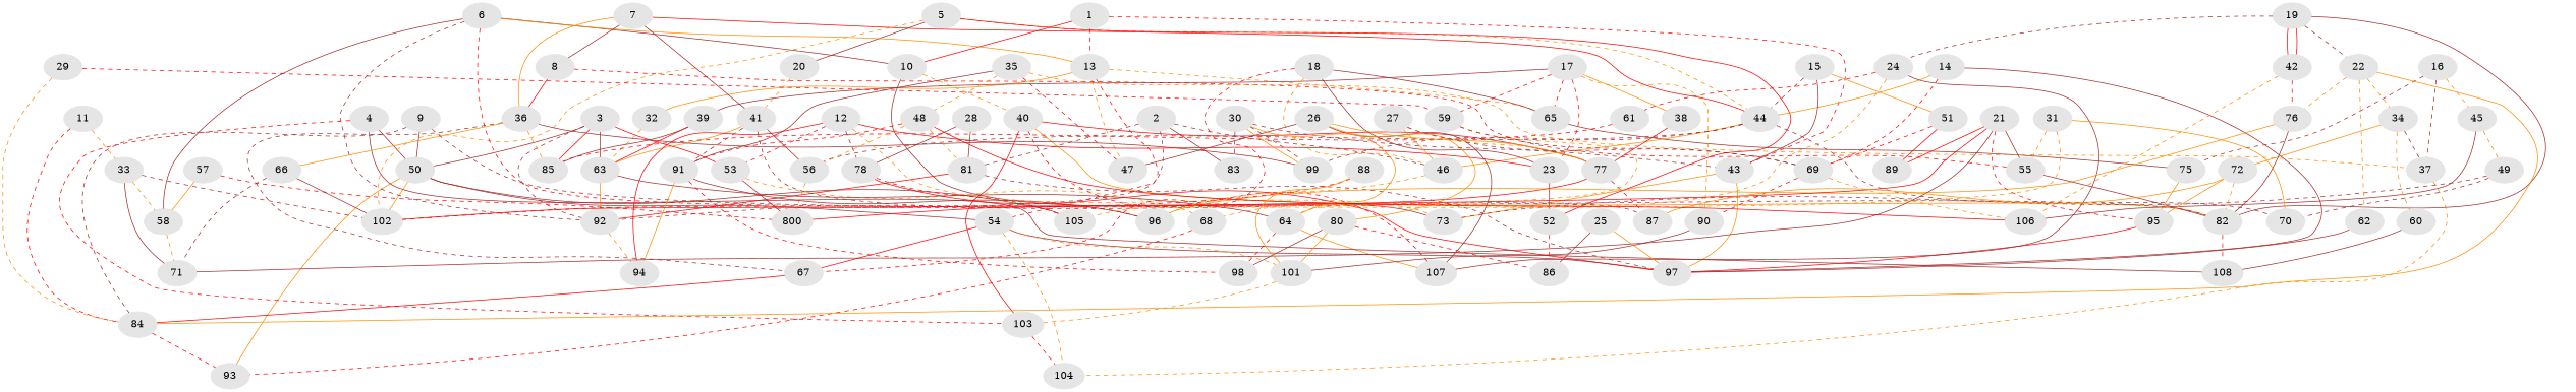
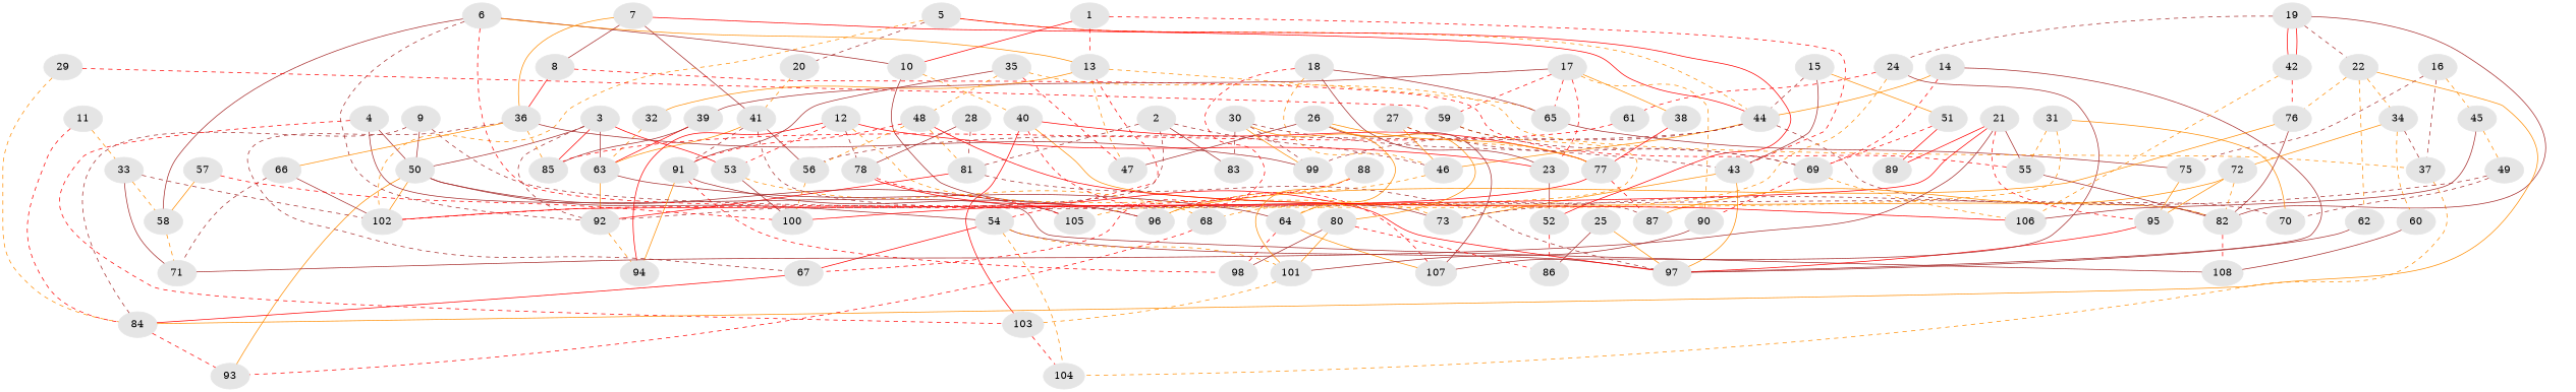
  graph {
    node [color=gray90 style=filled]
    edge [color=brown style=dashed]
    1
    10
    13
    43
    40
    73
    32
    47
    54
    65
    97
    2
    46
    81
    83
    92
    96
    94
    3
    50
    53
    63
    85
    102
    105
    93
    68
-   100 [label=800]
+   100
    64
    4
    103
    108
    104
    5
    20
    44
    52
    41
    99
    70
    56
    86
    6
    58
    71
    7
    8
    36
    55
    67
    66
    91
    87
    82
    9
    84
    107
    77
    11
    33
    12
    23
    78
    101
    75
    14
    69
    90
    106
    15
    51
    89
    16
    37
    45
    49
    95
    17
    38
    39
    59
    18
    19
    22
    24
    42
    34
    62
    76
    61
    21
    60
    72
    25
    26
    80
    98
    27
    28
    29
    30
    31
    35
    48
    57
    88
    1 -- 10 [color=red style=solid]
    1 -- 13 [color=red]
    1 -- 43 [color=red]
    10 -- 40 [color=darkorange]
    10 -- 73 [style=solid]
    13 -- 32 [color=darkorange style=solid]
    13 -- 47 [color=darkorange]
    13 -- 54 [color=red]
    13 -- 65 [color=darkorange]
    43 -- 73 [color=darkorange style=solid]
    43 -- 97 [color=darkorange style=solid]
    40 -- 103 [color=red style=solid]
    40 -- 82 [color=darkorange style=solid]
    40 -- 107 [color=red]
    40 -- 77 [color=red style=solid]
    32 -- 63 [color=darkorange]
    54 -- 97 [style=solid]
    54 -- 104 [color=darkorange]
    54 -- 67 [color=red style=solid]
    54 -- 101 [color=darkorange]
    65 -- 75 [style=solid]
    2 -- 46
    2 -- 81
    2 -- 83 [style=solid]
    2 -- 92
    46 -- 96 [color=darkorange]
    81 -- 97
    81 -- 92 [color=red style=solid]
    92 -- 94 [color=darkorange]
    3 -- 92
    3 -- 50 [style=solid]
    3 -- 53 [color=red style=solid]
    3 -- 63 [style=solid]
    3 -- 85 [color=red style=solid]
    50 -- 54 [style=solid]
    50 -- 102 [color=darkorange style=solid]
    50 -- 105 [style=solid]
    50 -- 93 [color=darkorange style=solid]
    53 -- 68 [color=darkorange]
    53 -- 100 [style=solid]
    63 -- 92 [color=darkorange style=solid]
    63 -- 64 [style=solid]
    68 -- 93 [color=red]
    64 -- 107 [color=darkorange style=solid]
    64 -- 98 [color=red]
    4 -- 50 [style=solid]
    4 -- 103 [color=red]
    4 -- 108 [style=solid]
    103 -- 104 [color=red]
    5 -- 102 [color=darkorange]
-   5 -- 20 [style=solid]
+   5 -- 20
    5 -- 44 [color=darkorange]
    5 -- 52 [color=red style=solid]
    20 -- 41 [color=darkorange]
    44 -- 46 [color=darkorange style=solid]
    44 -- 99
    44 -- 70
    44 -- 56
    52 -- 86 [color=red]
    41 -- 63 [color=darkorange style=solid]
    41 -- 56 [style=solid]
    41 -- 91
    41 -- 87
    56 -- 100 [color=darkorange]
    6 -- 10 [style=solid]
    6 -- 13 [color=darkorange style=solid]
    6 -- 92
    6 -- 96 [color=red]
    6 -- 58 [style=solid]
    58 -- 71 [color=darkorange]
    7 -- 44 [color=red style=solid]
    7 -- 41 [style=solid]
    7 -- 8 [style=solid]
    7 -- 36 [color=darkorange style=solid]
    8 -- 36 [color=red style=solid]
    8 -- 55 [color=red]
    36 -- 85 [color=darkorange]
    36 -- 99 [style=solid]
    36 -- 67
    36 -- 66 [color=darkorange style=solid]
    55 -- 82 [style=solid]
    67 -- 84 [color=red style=solid]
    66 -- 102 [style=solid]
    66 -- 71
    91 -- 96 [style=solid]
    91 -- 94 [color=darkorange style=solid]
    91 -- 98 [color=red]
    82 -- 108 [color=red]
    9 -- 50 [style=solid]
    9 -- 82
    9 -- 84
    84 -- 93 [color=red]
    77 -- 100 [color=red style=solid]
    77 -- 87 [color=red]
    11 -- 84 [color=red]
    11 -- 33 [color=darkorange]
    33 -- 102
    33 -- 58 [color=darkorange]
    33 -- 71 [style=solid]
    12 -- 73 [color=darkorange]
    12 -- 94 [color=red style=solid]
    12 -- 53 [color=red]
    12 -- 23 [color=red style=solid]
    12 -- 78
    23 -- 52 [style=solid]
    78 -- 97 [color=red style=solid]
    78 -- 105 [color=red]
    101 -- 103 [color=darkorange]
    75 -- 95 [color=darkorange style=solid]
    14 -- 97 [style=solid]
    14 -- 44 [color=darkorange style=solid]
    14 -- 69 [color=red]
    69 -- 90 [color=red]
    69 -- 106 [color=darkorange]
    90 -- 101 [style=solid]
    15 -- 43 [style=solid]
    15 -- 44
    15 -- 51 [color=darkorange style=solid]
    51 -- 69 [color=red]
    51 -- 89 [color=red style=solid]
    16 -- 75
    16 -- 37
    16 -- 45 [color=darkorange]
    37 -- 104 [color=darkorange]
    45 -- 106 [style=solid]
    45 -- 49 [color=darkorange]
    49 -- 73
    49 -- 70
    95 -- 97 [color=red style=solid]
    17 -- 65 [color=red]
    17 -- 23 [color=red]
    17 -- 90 [color=darkorange]
    17 -- 38 [color=darkorange style=solid]
    17 -- 39 [style=solid]
    17 -- 59 [color=red]
    38 -- 77 [color=red style=solid]
    39 -- 63 [color=red style=solid]
    39 -- 85 [style=solid]
    59 -- 64 [color=darkorange]
    59 -- 69
    18 -- 65 [style=solid]
    18 -- 46 [color=darkorange]
    18 -- 67 [color=red]
    18 -- 23 [style=solid]
    19 -- 82 [style=solid]
    19 -- 22
    19 -- 24
    19 -- 42 [color=red style=solid]
    19 -- 42 [color=red style=solid]
    22 -- 84 [color=darkorange style=solid]
    22 -- 34 [color=darkorange]
    22 -- 62 [color=darkorange]
    22 -- 76 [color=darkorange]
    24 -- 68 [color=darkorange]
    24 -- 107 [style=solid]
    24 -- 61 [color=red]
    42 -- 106 [color=darkorange]
    42 -- 76 [color=red]
    34 -- 37
    34 -- 60 [color=darkorange]
    34 -- 72 [color=darkorange style=solid]
    62 -- 97 [style=solid]
    76 -- 96 [color=darkorange style=solid]
    76 -- 82 [style=solid]
    61 -- 85 [color=red]
    21 -- 102 [color=red style=solid]
    21 -- 71 [style=solid]
    21 -- 55 [style=solid]
    21 -- 89 [color=red style=solid]
    21 -- 95 [color=red]
    60 -- 108 [style=solid]
    72 -- 87 [color=darkorange style=solid]
    72 -- 82 [color=darkorange]
    72 -- 95 [color=darkorange style=solid]
    25 -- 97 [color=darkorange style=solid]
    25 -- 86 [style=solid]
    26 -- 47 [style=solid]
    26 -- 107 [style=solid]
    26 -- 77 [color=darkorange style=solid]
    26 -- 80 [color=darkorange style=solid]
    80 -- 86 [color=red]
    80 -- 101 [color=darkorange style=solid]
    80 -- 98 [style=solid]
    27 -- 46 [color=darkorange style=solid]
    27 -- 77 [color=darkorange]
    27 -- 69
-   28 -- 81 [style=solid]
+   28 -- 81
    28 -- 78 [style=solid]
    29 -- 84 [color=darkorange]
    29 -- 59 [color=red]
    30 -- 43
    30 -- 83
    30 -- 64 [color=darkorange style=solid]
    30 -- 99 [color=darkorange style=solid]
    30 -- 99
    31 -- 105 [color=darkorange]
    31 -- 70 [color=darkorange style=solid]
    31 -- 55 [color=darkorange]
    35 -- 47 [color=red]
    35 -- 91 [style=solid]
    35 -- 37 [color=darkorange]
    35 -- 48 [color=darkorange]
    48 -- 81 [color=darkorange]
    48 -- 56 [color=darkorange]
    48 -- 91 [color=red]
    48 -- 106 [color=red style=solid]
    57 -- 100 [color=red]
    57 -- 58 [color=darkorange style=solid]
    88 -- 102 [color=red]
    88 -- 101 [color=darkorange style=solid]
  }
